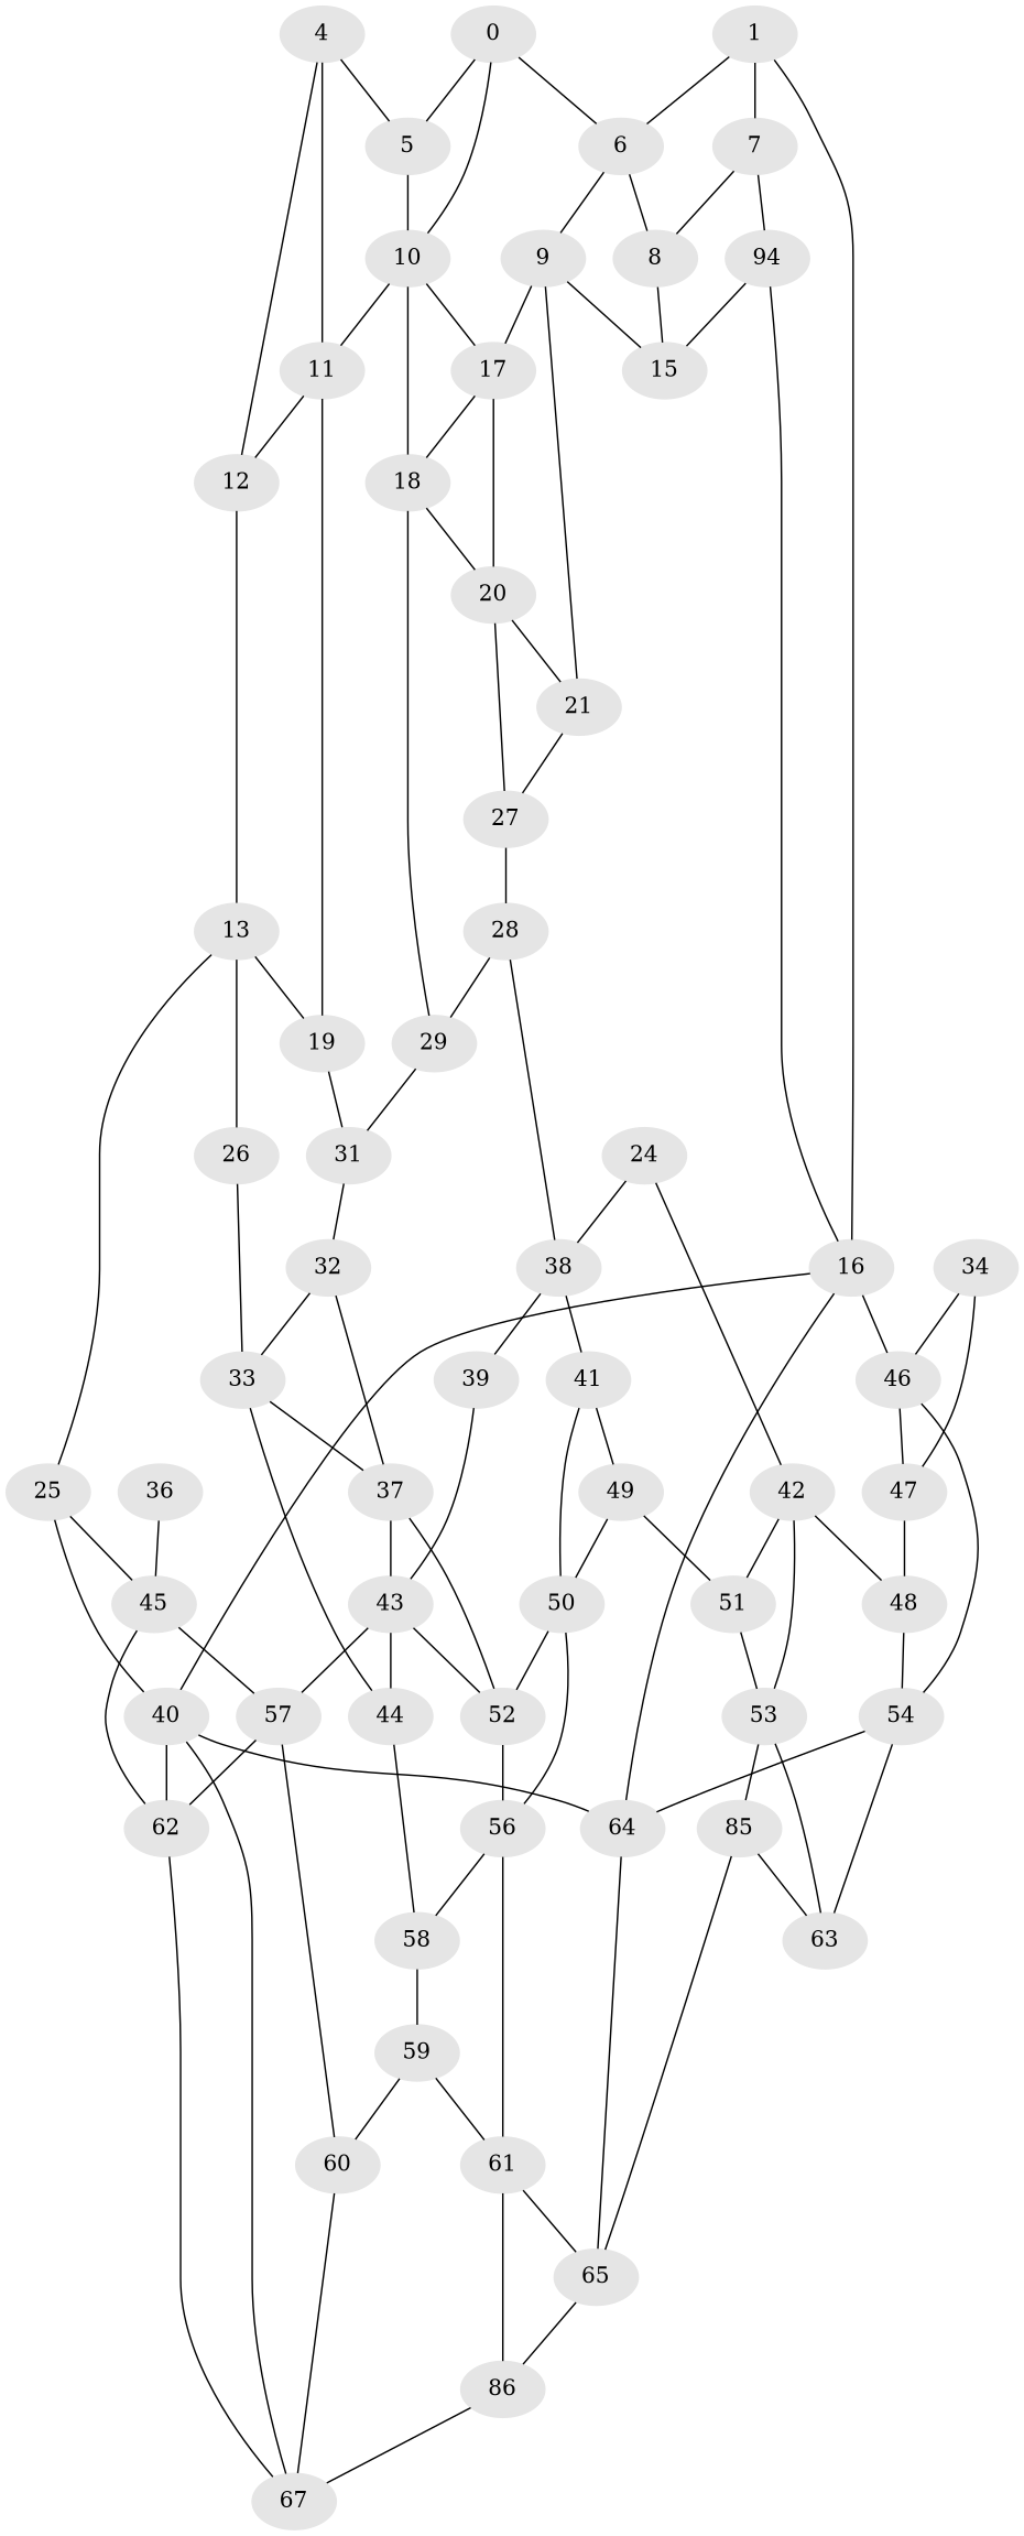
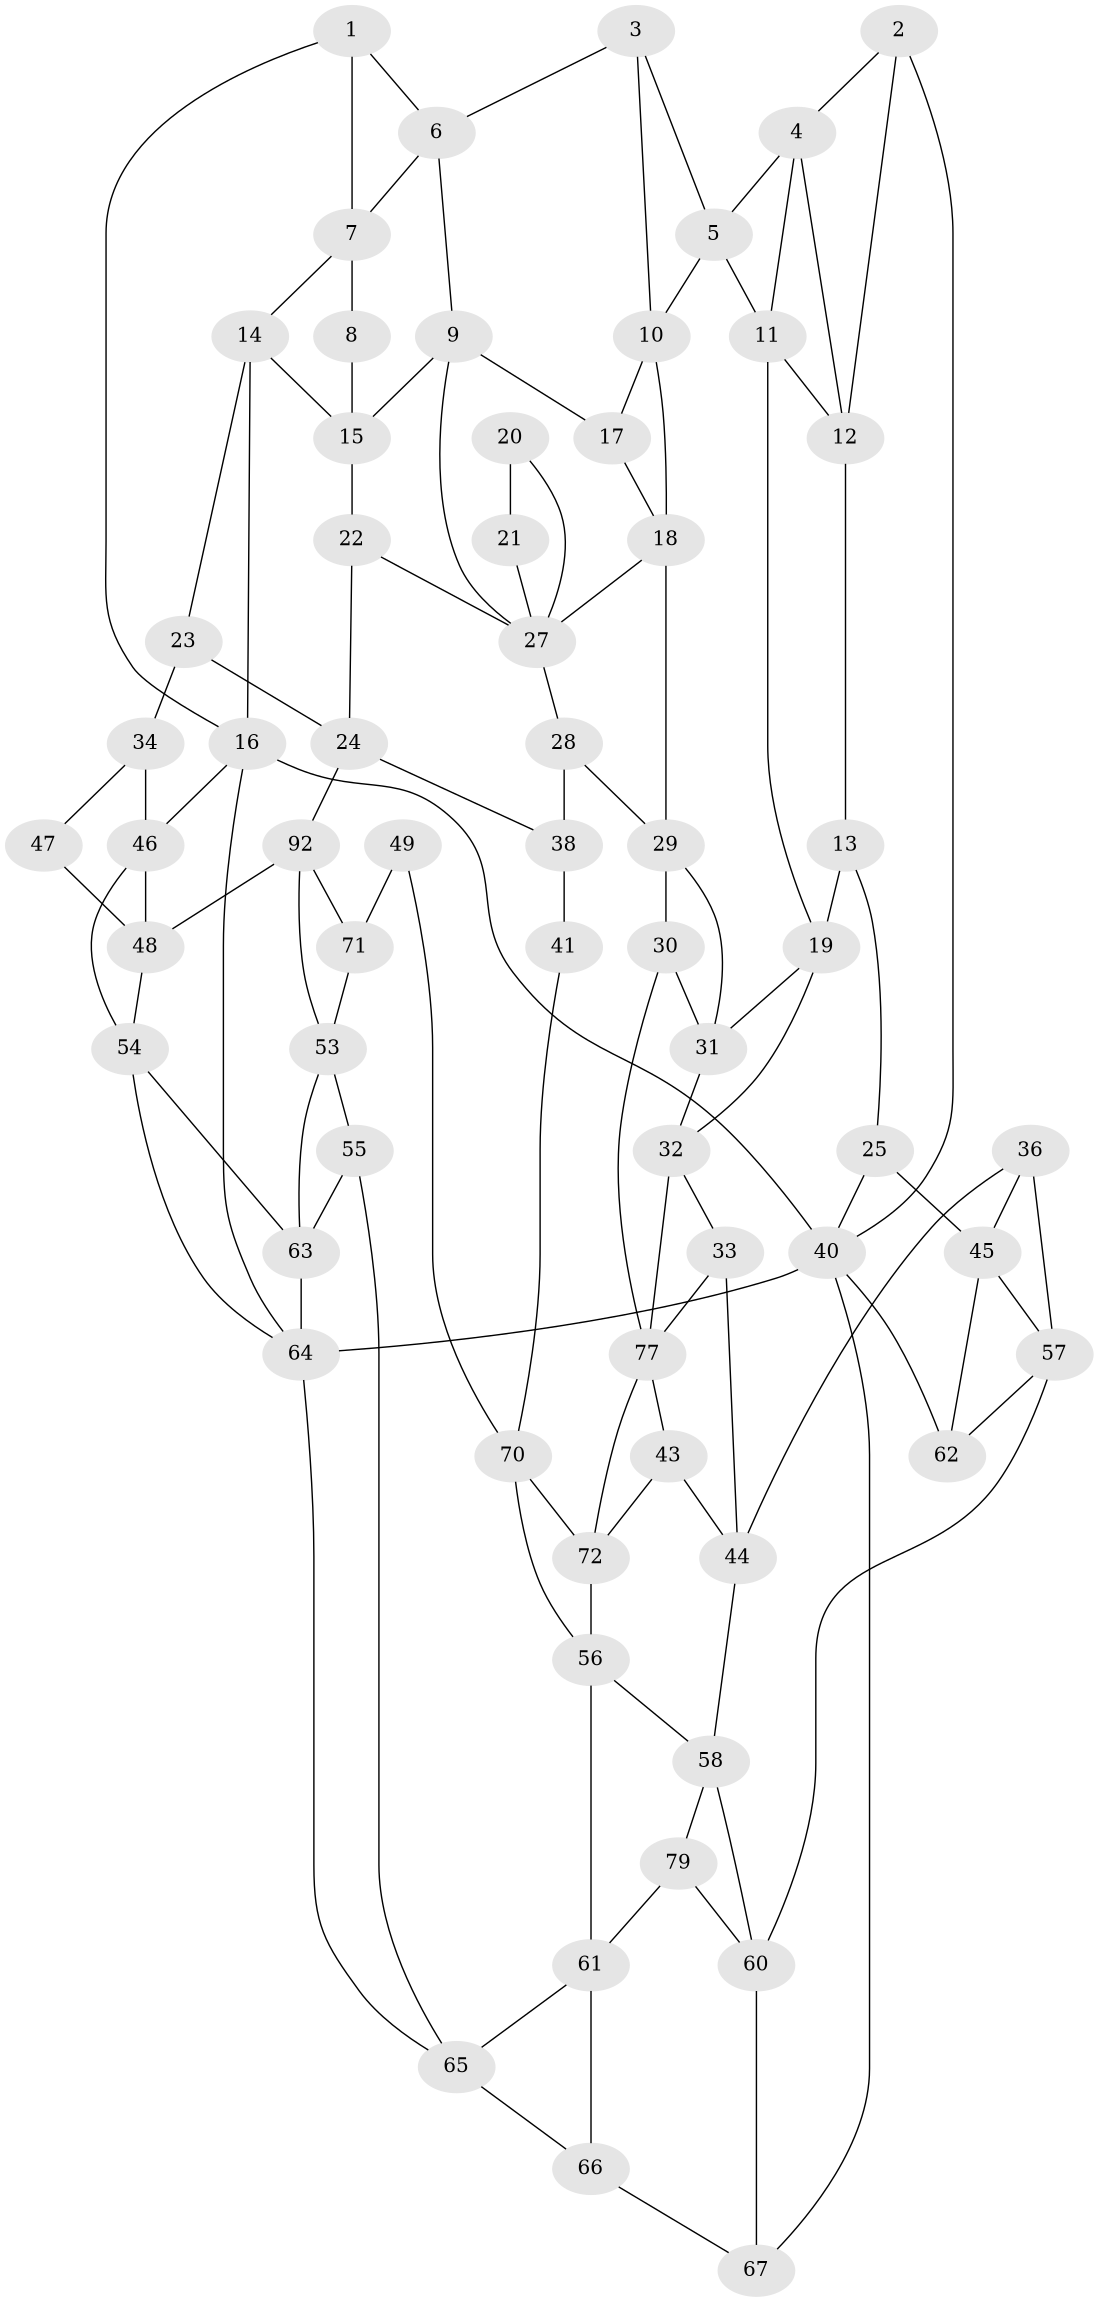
  graph {
    node [color=gray90 style=filled]
    edge [weight=1.0]
    1
    6
    7
    16
    8
    9
-   14 [label=94]
+   14
    40
    46
    64
+   2
    4
    12
    5
    11
    13
    62
    67
-   3 [label=0]
+   3
    10
    17
    18
    19
    15
    21
+   23
+   22
    20
    27
    29
    31
    32
    25
-   26
    45
    33
    24
    34
    47
    54
    65
-   37
+   30
+   37 [label=77]
    28
    38
-   42
-   39
+   42 [label=92]
    41
    48
-   51
+   51 [label=71]
    53
    57
    44
    43
-   52
+   52 [label=72]
    58
    36
    60
    49
-   50
+   50 [label=70]
    56
-   55 [label=85]
+   55
    63
-   59
+   59 [label=79]
    61
-   66 [label=86]
+   66
    1 -- 6
    1 -- 7
    1 -- 16
-   6 -- 8
+   6 -- 7
    6 -- 9
    7 -- 8
    7 -- 14
    16 -- 40
    16 -- 46
    16 -- 64
    8 -- 15
    9 -- 17
    9 -- 15
-   9 -- 21
+   9 -- 27
    14 -- 16
    14 -- 15
+   14 -- 23
    40 -- 64
    40 -- 62
    40 -- 67
-   46 -- 47
+   46 -- 48
    46 -- 54
    64 -- 65
+   2 -- 40
+   2 -- 4
+   2 -- 12
    4 -- 12
    4 -- 5
    4 -- 11
    12 -- 13
-   10 -- 11
+   5 -- 11
    5 -- 10
    11 -- 12
    11 -- 19
    13 -- 19
    13 -- 25
-   13 -- 26
-   62 -- 67
    3 -- 6
    3 -- 5
    3 -- 10
    10 -- 17
    10 -- 18
    17 -- 18
-   17 -- 20
-   18 -- 20
+   18 -- 27
    18 -- 29
    19 -- 31
+   19 -- 32
+   15 -- 22
    21 -- 27
+   23 -- 24
+   23 -- 34 [weight=2.0]
+   22 -- 27
+   22 -- 24
    20 -- 21
    20 -- 27
    27 -- 28
    29 -- 31
+   29 -- 30
    31 -- 32
    32 -- 33
    32 -- 37
    25 -- 40
    25 -- 45
-   26 -- 33
    45 -- 62
    45 -- 57
    33 -- 37
    33 -- 44
    24 -- 38
    24 -- 42
    34 -- 46
    34 -- 47
    47 -- 48 [weight=2.0]
    54 -- 64
    54 -- 63
    65 -- 66
+   30 -- 31
+   30 -- 37
    37 -- 43
    37 -- 52
    28 -- 29
    28 -- 38
-   38 -- 39
    38 -- 41
    42 -- 48
    42 -- 51
    42 -- 53
-   39 -- 43
-   41 -- 49
    41 -- 50
    48 -- 54
    51 -- 53
    53 -- 55
    53 -- 63
    57 -- 62
    57 -- 60
    44 -- 58
    43 -- 44
    43 -- 52
    52 -- 56
+   58 -- 60
    58 -- 59
    36 -- 45
-   43 -- 57
+   36 -- 57
+   36 -- 44
    60 -- 67
    49 -- 51 [weight=2.0]
    49 -- 50
    50 -- 52
    50 -- 56
    56 -- 58
    56 -- 61
    55 -- 65
    55 -- 63
+   63 -- 64
    59 -- 60
    59 -- 61
    61 -- 65
    61 -- 66
    66 -- 67
  }
